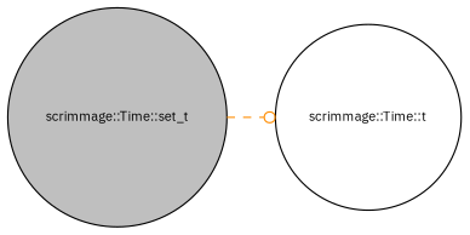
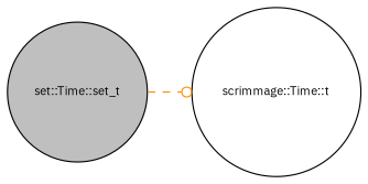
  digraph {
    rankdir=LR
    fontname="IBM Plex Sans"
    node [color=black fontname="IBM Plex Sans" fontsize=10 shape=circle style=filled]
-   n1 [fillcolor=grey75 fontcolor=black height=0.2 label="scrimmage::Time::set_t" width=0.4]
+   n1 [fillcolor=grey75 fontcolor=black height=0.2 label="set::Time::set_t" width=0.4]
    n2 [fillcolor=white height=0.2 label="scrimmage::Time::t" width=0.4]
    n1 -> n2 [color=darkorange fontname="IBM Plex Sans" fontsize=10 labelfontname=Helvetica labelfontsize=10 style=dashed arrowhead=odot]
  }
